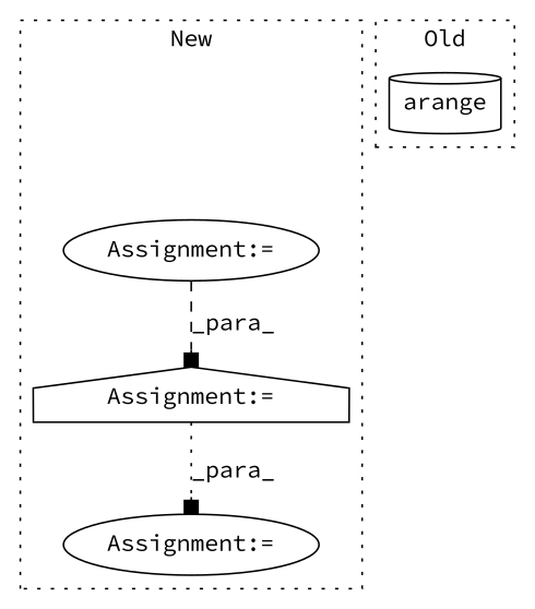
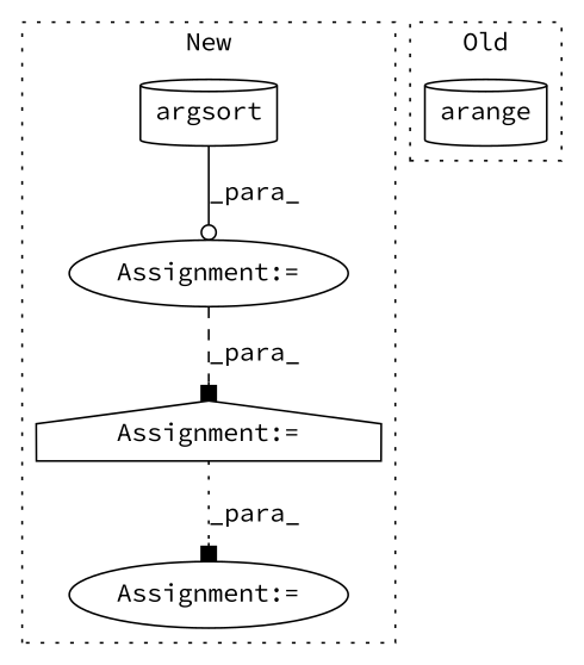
  digraph {
    fontname="Source Code Pro"
    node [a=7 l=1 shape=cylinder fontname="Source Code Pro"]
    edge [arrowhead=box fontname="Source Code Pro"]
+   n1 [a=32 l=9 label=argsort s=3250]
    n2 [label="Assignment:=" s=3401 shape=house]
    n3 [label="Assignment:=" s=3230 shape=ellipse]
    n4 [label="Assignment:=" s=3529 shape=ellipse]
    n5 [a=32 l="7,1" label=arange s="3136,3151"]
    subgraph cluster_1 {
      label=New
      style=dotted
+     n1
      n2
      n3
      n4
    }
    subgraph cluster_2 {
      label=Old
      style=dotted
      n5
    }
+   n1 -> n3 [label=_para_ style=solid arrowhead=odot]
    n2 -> n4 [label=_para_ style=dotted]
    n3 -> n2 [label=_para_ style=dashed]
  }
